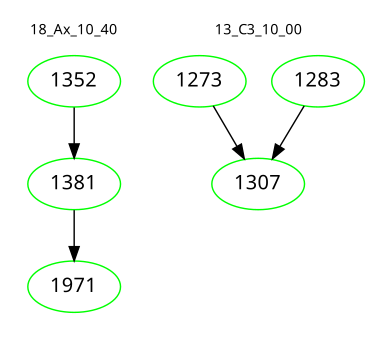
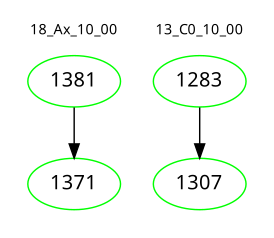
  digraph {
    fontname="Noto Sans"
    node [color=green fontname="Noto Sans"]
    edge [color=black fontname="Noto Sans"]
-   n1 [label=1352]
    n2 [label=1381]
-   n3 [label=1971]
+   n3 [label=1371]
    n4 [label=1283]
-   n5 [label=1273]
    n6 [label=1307]
    subgraph cluster_1 {
      color=white
      fontsize=10
-     label="18_Ax_10_40"
-     n1
+     label="18_Ax_10_00"
      n2
      n3
    }
    subgraph cluster_2 {
      color=white
      fontsize=10
-     label="13_C3_10_00"
+     label="13_C0_10_00"
      n4
-     n5
      n6
    }
-   n1 -> n2
    n2 -> n3
    n4 -> n6
-   n5 -> n6
  }
